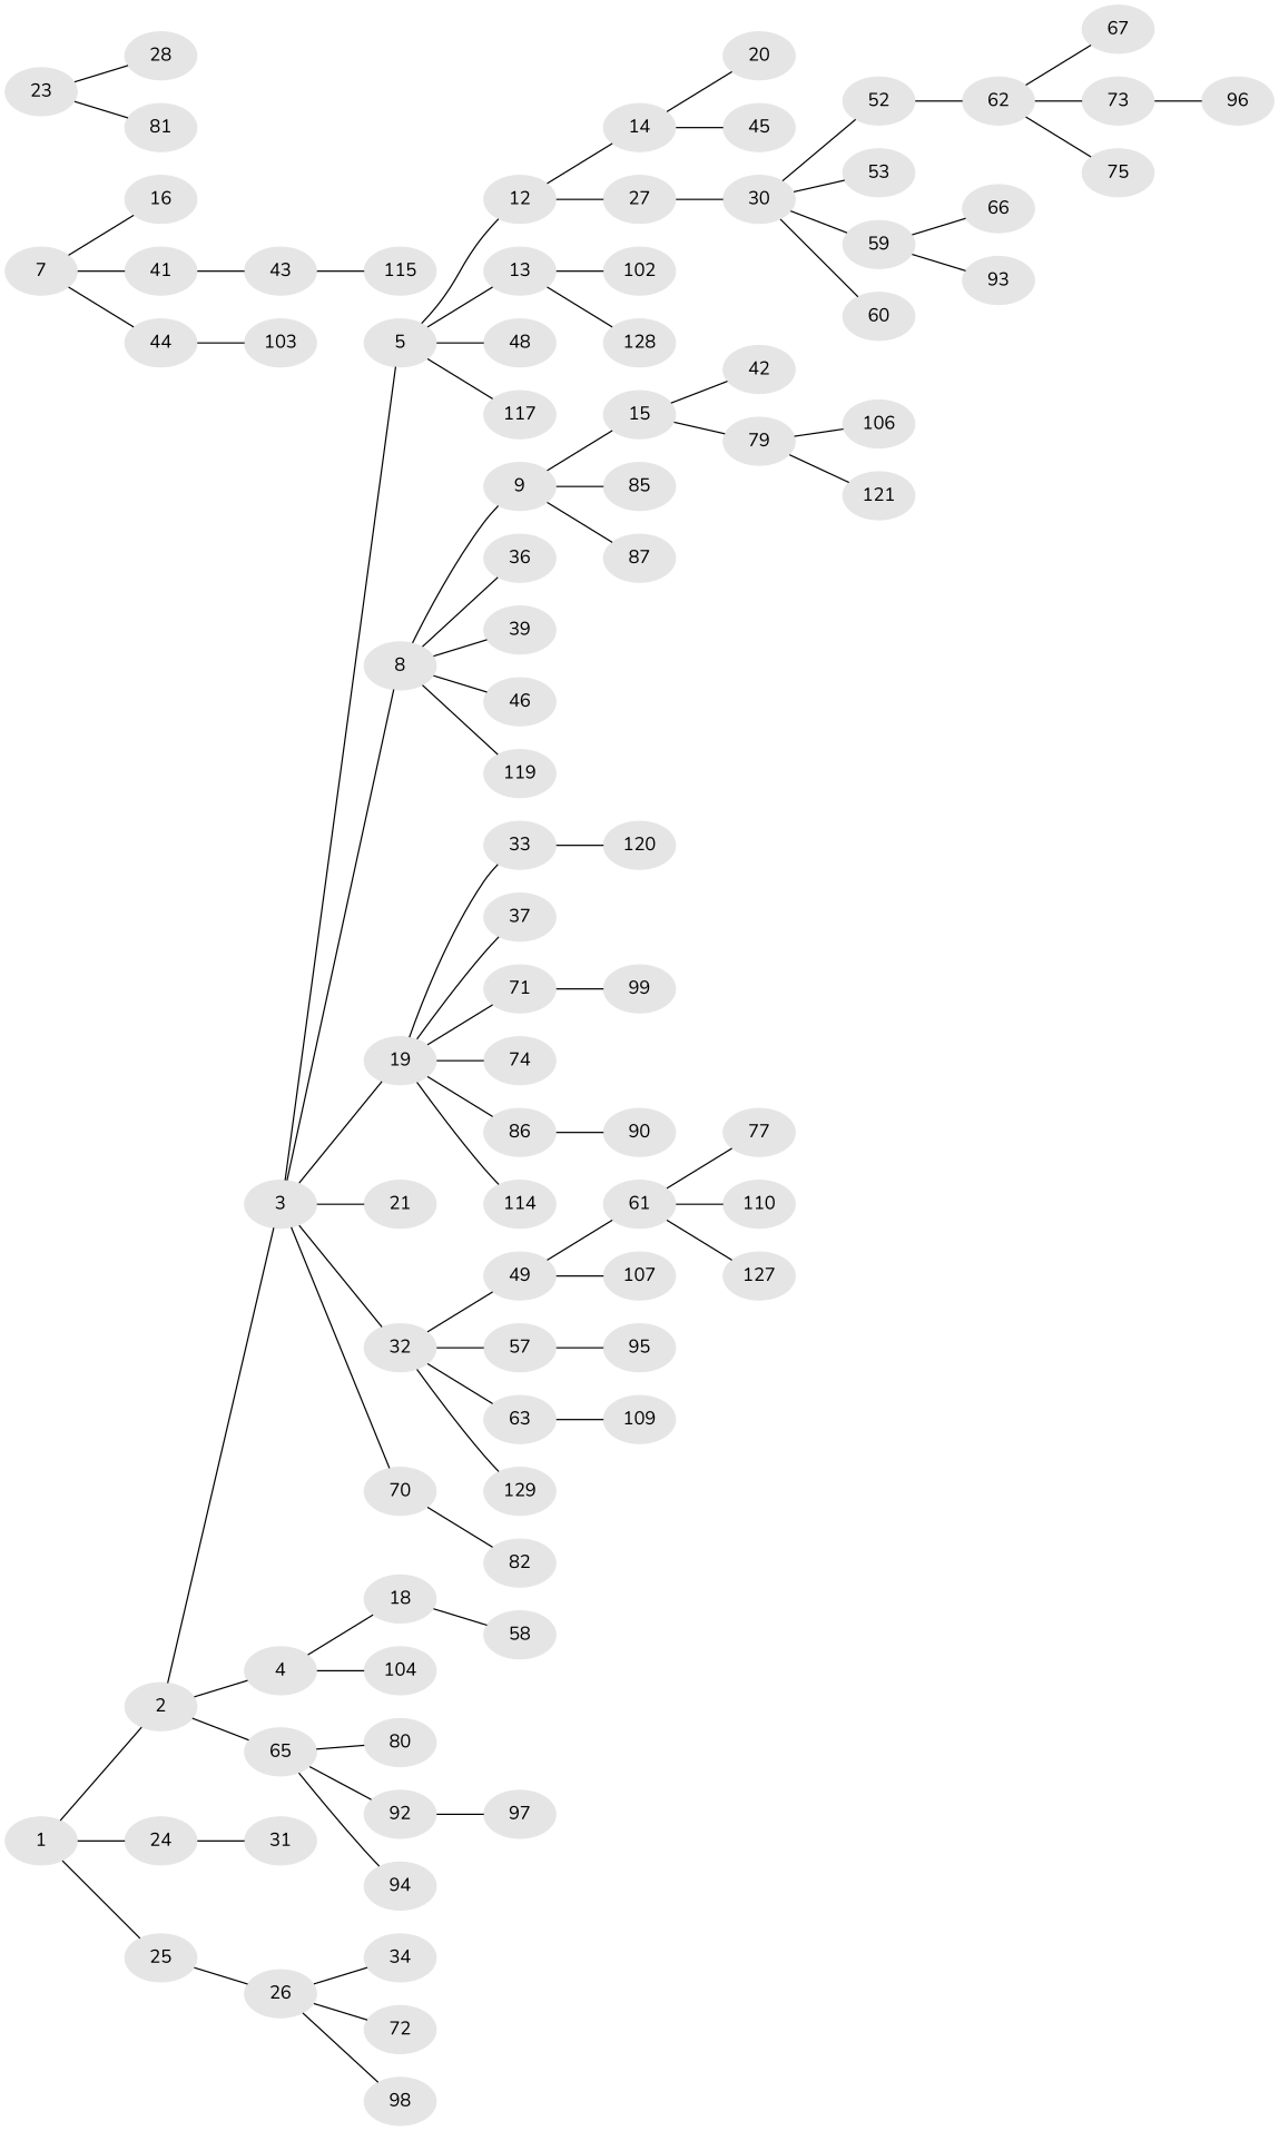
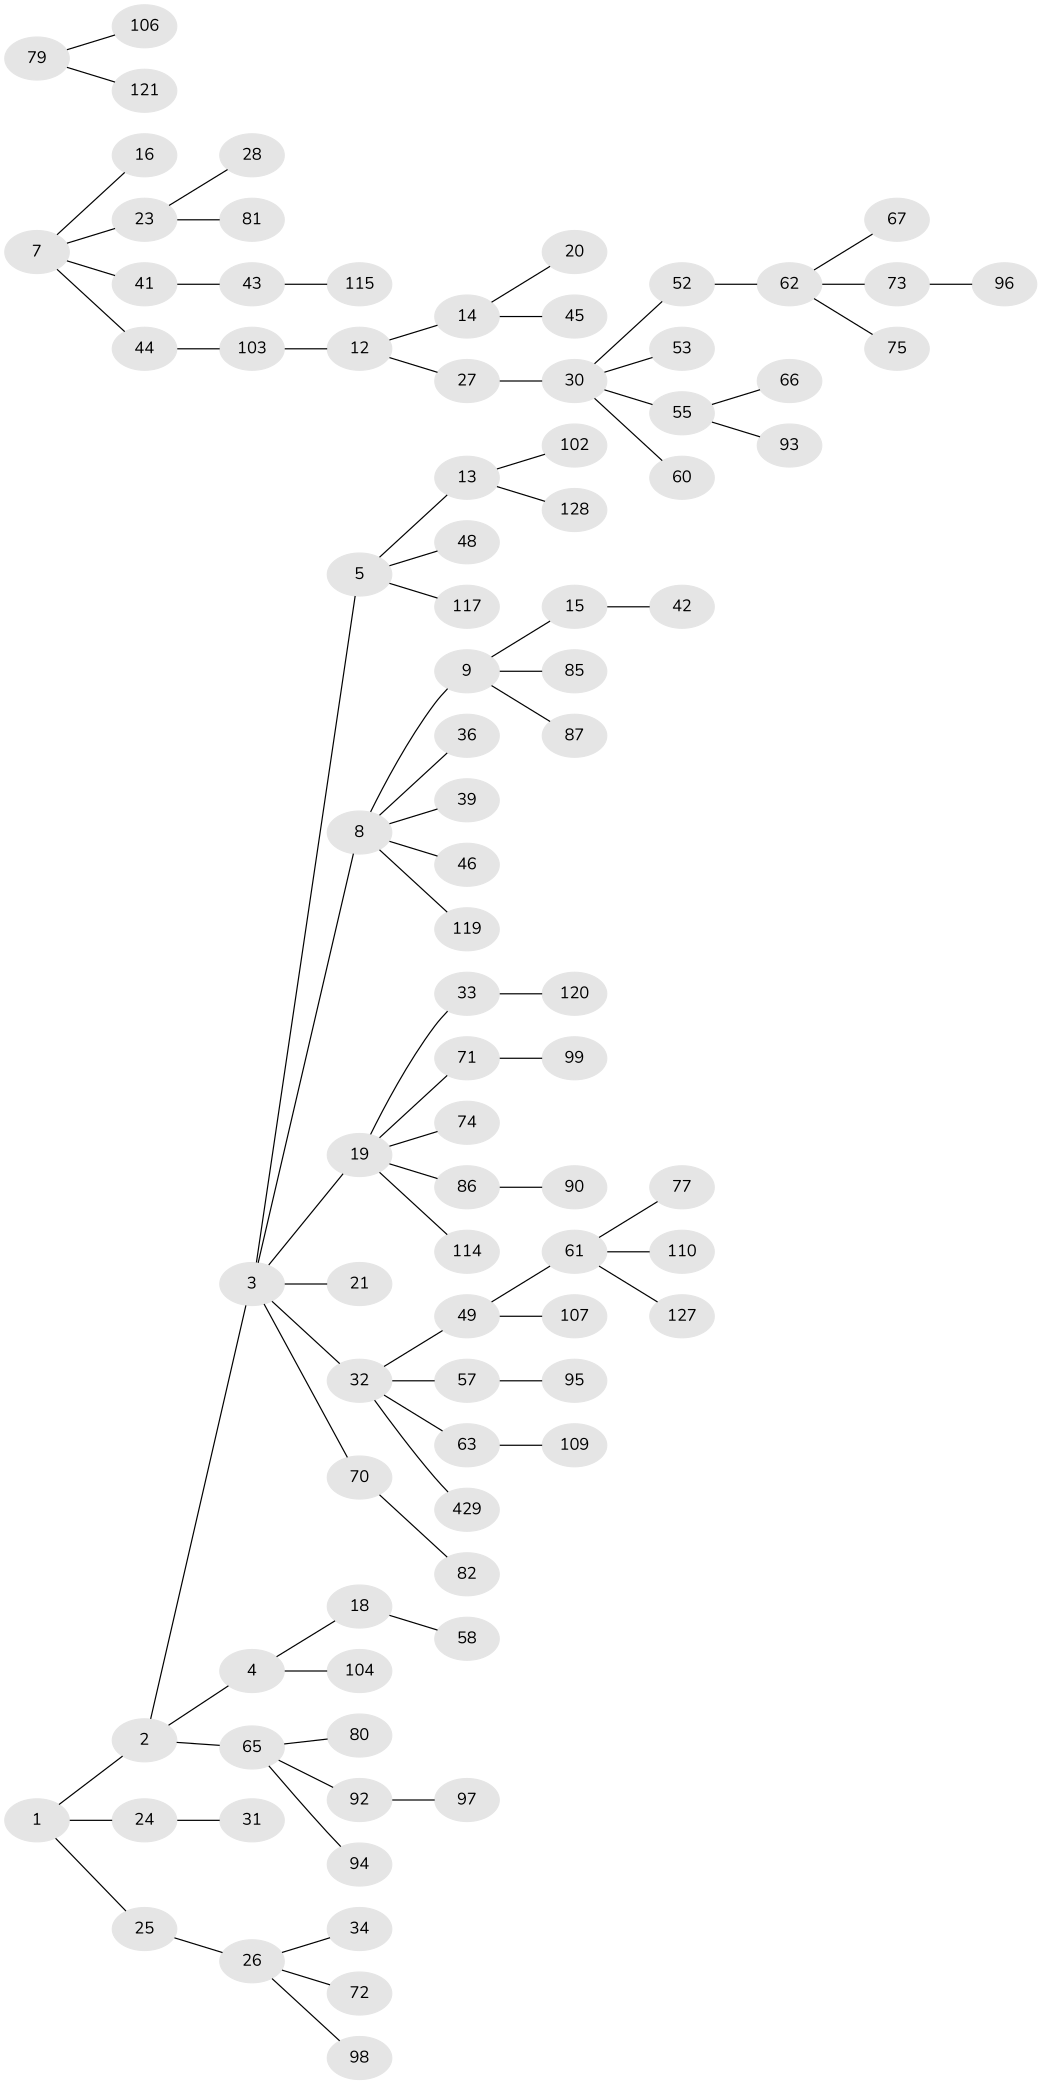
  graph {
    fontname=Nunito
    rankdir=LR
    node [color=gray90 fontname=Nunito style=filled]
    edge [fontname=Nunito]
    1 [super="+88"]
    2 [super="+56"]
    24
    25
    3 [super="+6"]
    4 [super="+54"]
    65 [super="+78"]
    31
    26 [super="+47"]
    5 [super="+17"]
    8 [super="+11"]
    19 [super="+29"]
    21 [super="+69"]
    32 [super="+35"]
    70
    18
    104 [super="+123"]
    7 [super="+22"]
    16 [super="+108"]
    23 [super="+64"]
    41 [super="+105"]
    44 [super="+84"]
    80
    92 [super="+112"]
    94
    12
    13 [super="+38"]
    48 [super="+68"]
    117
    9 [super="+10"]
    36
    39
    46
    119
    33
-   37
    71
    74
    86
    114
    49 [super="+50"]
    57
    63
-   129
+   129 [label=429]
    82
    58
    14 [super="+40"]
    27
    102 [super="+122"]
    128
    28
    81
    43 [super="+126"]
    103
    15 [super="+116"]
    85
    87
    42 [super="+111"]
    79 [super="+91"]
    20
    45
    30 [super="+51"]
    106
    121
    120 [super="+125"]
    99
    90 [super="+118"]
    34
    72
    98
    52 [super="+59"]
    53
-   55 [super="+100" label=59]
+   55 [super="+100"]
    60
    62 [super="+101"]
    66
    93 [super="+124"]
    61 [super="+76"]
    107
    95
    109 [super="+113"]
    115
    77
    110
    127
    67
    73 [super="+89"]
    75 [super="+83"]
    96
    97
    1 -- 2
    1 -- 24
    1 -- 25
    2 -- 3
    2 -- 4
    2 -- 65
    24 -- 31
    25 -- 26
    3 -- 5
    3 -- 8
    3 -- 19
    3 -- 21
    3 -- 32
    3 -- 70
    4 -- 18
    4 -- 104
    65 -- 80
    65 -- 92
    65 -- 94
    26 -- 34
    26 -- 72
    26 -- 98
-   5 -- 12
+   103 -- 12
    5 -- 13
    5 -- 48
    5 -- 117
    8 -- 9
    8 -- 36
    8 -- 39
    8 -- 46
    8 -- 119
    19 -- 33
-   19 -- 37
    19 -- 71
    19 -- 74
    19 -- 86
    19 -- 114
    32 -- 49
    32 -- 57
    32 -- 63
    32 -- 129
    70 -- 82
    18 -- 58
    7 -- 16
+   7 -- 23
    7 -- 41
    7 -- 44
    23 -- 28
    23 -- 81
    41 -- 43
    44 -- 103
    92 -- 97
    12 -- 14
    12 -- 27
    13 -- 102
    13 -- 128
    9 -- 15
    9 -- 85
    9 -- 87
    33 -- 120
    71 -- 99
    86 -- 90
    49 -- 61
    49 -- 107
    57 -- 95
    63 -- 109
    14 -- 20
    14 -- 45
    27 -- 30
    43 -- 115
    15 -- 42
-   15 -- 79
    79 -- 106
    79 -- 121
    30 -- 52
    30 -- 53
    30 -- 55
    30 -- 60
    52 -- 62
    55 -- 66
    55 -- 93
    62 -- 67
    62 -- 73
    62 -- 75
    61 -- 77
    61 -- 110
    61 -- 127
    73 -- 96
  }
